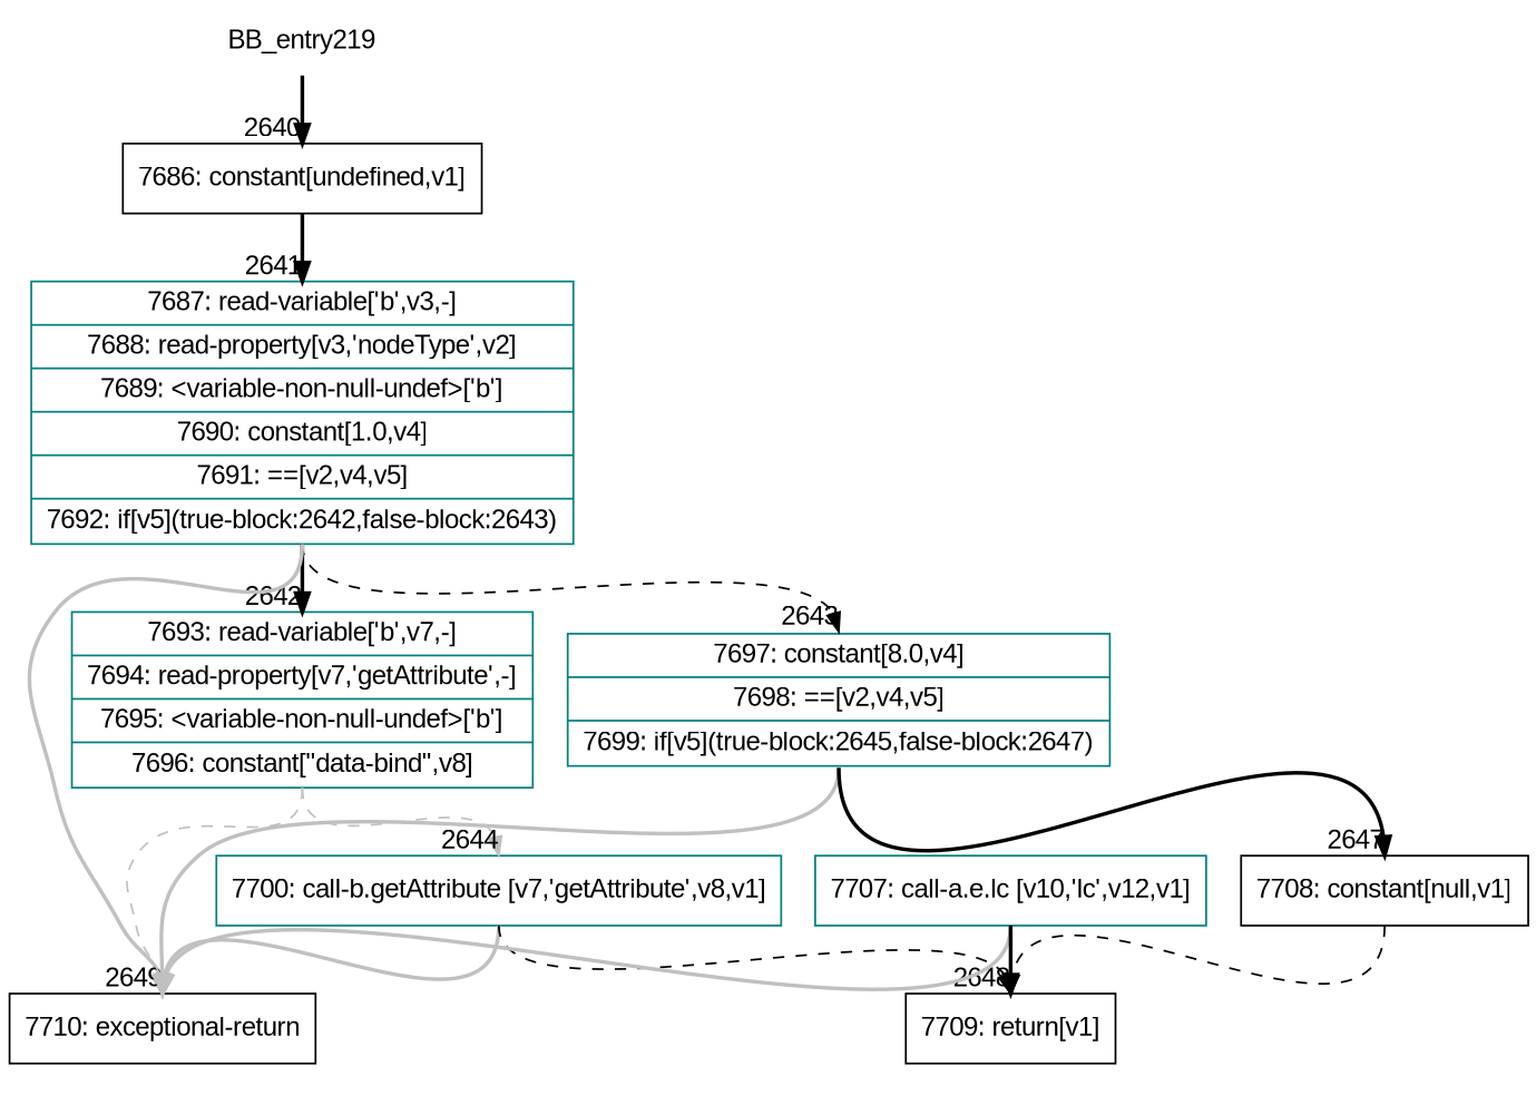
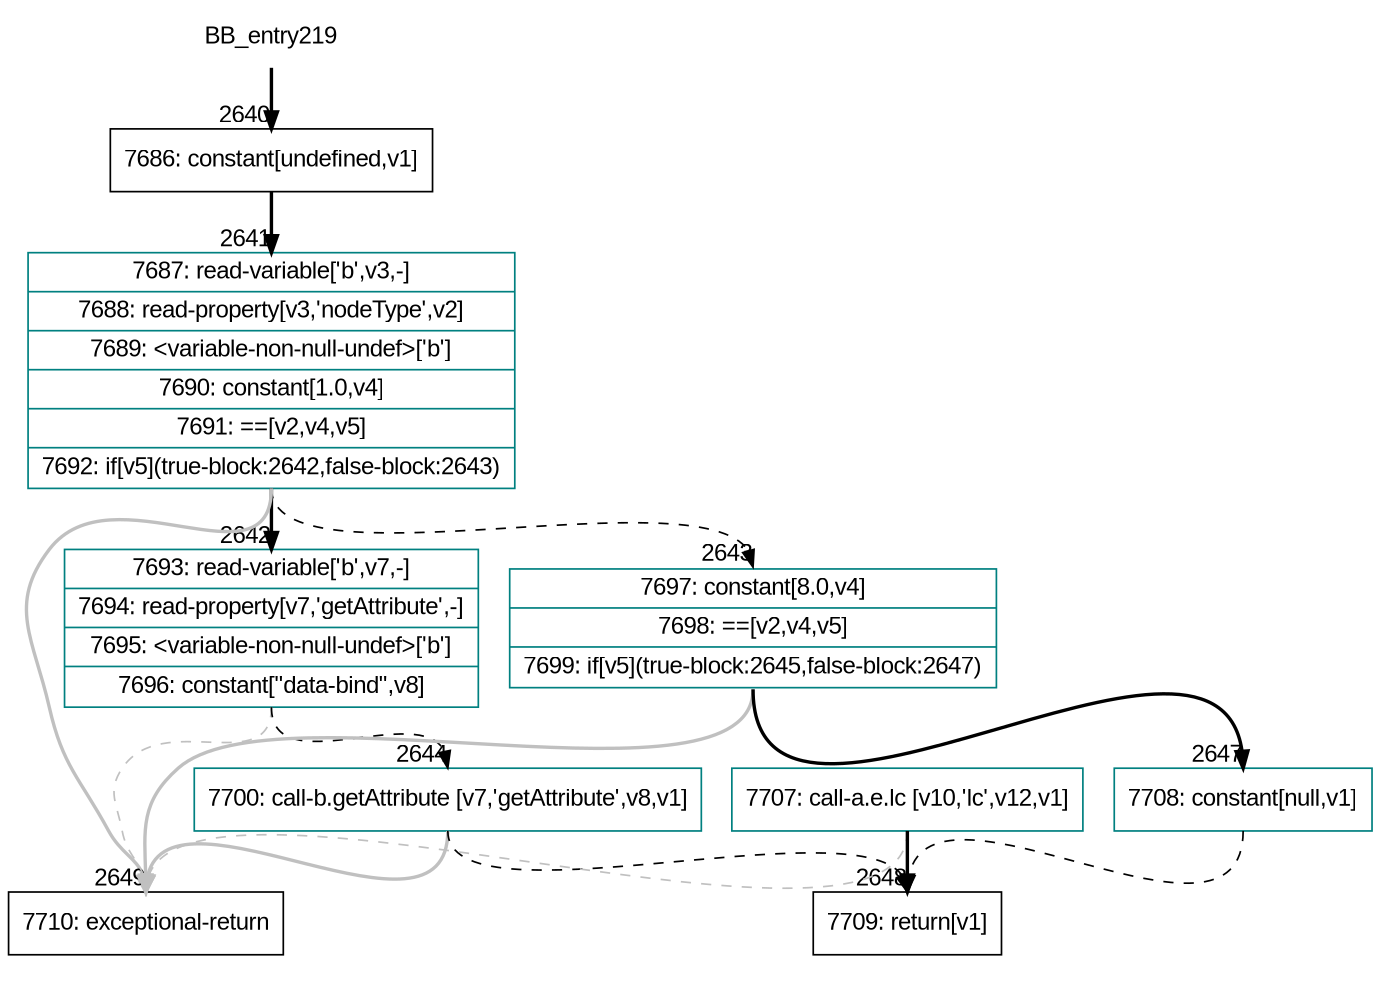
  digraph {
    fontname="Liberation Sans"
    rankdir=TD
    node [color=teal fontname="Liberation Sans" shape=record]
    edge [fontname="Liberation Sans" headport=n style=bold tailport=s]
    n1 [color=black label=BB_entry219 shape=none]
    n2 [color=black label="{7686: constant[undefined,v1]}"]
    n3 [label="{7687: read-variable['b',v3,-]|7688: read-property[v3,'nodeType',v2]|7689: \<variable-non-null-undef\>['b']|7690: constant[1.0,v4]|7691: ==[v2,v4,v5]|7692: if[v5](true-block:2642,false-block:2643)}"]
    n4 [label="{7693: read-variable['b',v7,-]|7694: read-property[v7,'getAttribute',-]|7695: \<variable-non-null-undef\>['b']|7696: constant[\"data-bind\",v8]}"]
    n5 [label="{7697: constant[8.0,v4]|7698: ==[v2,v4,v5]|7699: if[v5](true-block:2645,false-block:2647)}"]
    n6 [color=black label="{7710: exceptional-return}"]
    n7 [label="{7700: call-b.getAttribute [v7,'getAttribute',v8,v1]}"]
-   n8 [color=black label="{7708: constant[null,v1]}"]
+   n8 [label="{7708: constant[null,v1]}"]
    n9 [color=black label="{7709: return[v1]}"]
    n10 [label="{7707: call-a.e.lc [v10,'lc',v12,v1]}"]
    n1 -> n2 [headlabel="    2640"]
    n2 -> n3 [headlabel="      2641"]
    n3 -> n4 [headlabel="      2642"]
    n3 -> n5 [headlabel="      2643" style=dashed]
    n3 -> n6 [color=gray headlabel="      2649"]
    n4 -> n6 [color=gray style=dashed]
-   n4 -> n7 [headlabel="      2644" style=dashed color=gray]
+   n4 -> n7 [headlabel="      2644" style=dashed]
    n5 -> n6 [color=gray]
    n5 -> n8 [headlabel="      2647"]
    n7 -> n6 [color=gray]
    n7 -> n9 [headlabel="      2648" style=dashed]
    n8 -> n9 [style=dashed]
-   n10 -> n6 [color=gray]
+   n10 -> n6 [color=gray style=dashed]
    n10 -> n9
  }
